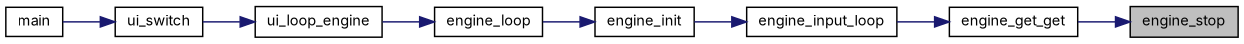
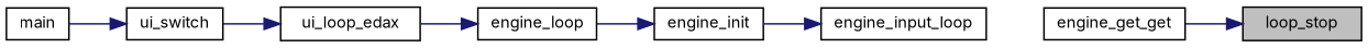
  digraph {
    fontname=Inter
    rankdir=RL
    node [color=black fontname=Inter fontsize=10 shape=record]
    edge [color=midnightblue dir=back fontname=Inter fontsize=10 labelfontname=FreeSans labelfontsize=10 style=solid]
-   n1 [fillcolor=grey75 fontcolor=black height=0.2 label=engine_stop style=filled width=0.4]
+   n1 [fillcolor=grey75 fontcolor=black height=0.2 label=loop_stop style=filled width=0.4]
    n2 [height=0.2 label=engine_get_get width=0.4]
    n3 [height=0.2 label=engine_input_loop width=0.4]
    n4 [height=0.2 label=engine_init width=0.4]
    n5 [height=0.2 label=engine_loop width=0.4]
-   n6 [height=0.2 label=ui_loop_engine width=0.4]
+   n6 [height=0.2 label=ui_loop_edax width=0.4]
    n7 [height=0.2 label=main width=0.4]
    n8 [height=0.2 label=ui_switch width=0.4]
    n1 -> n2
-   n2 -> n3
    n3 -> n4
    n4 -> n5
    n5 -> n6
    n6 -> n8
    n8 -> n7
  }
